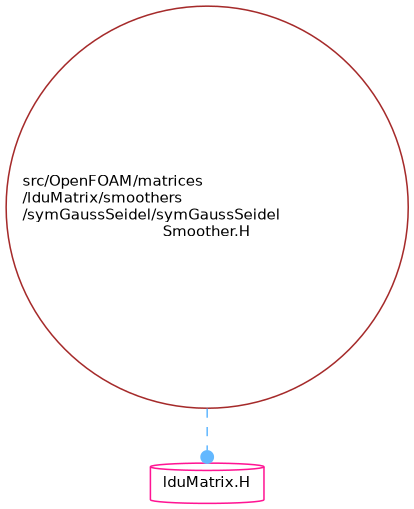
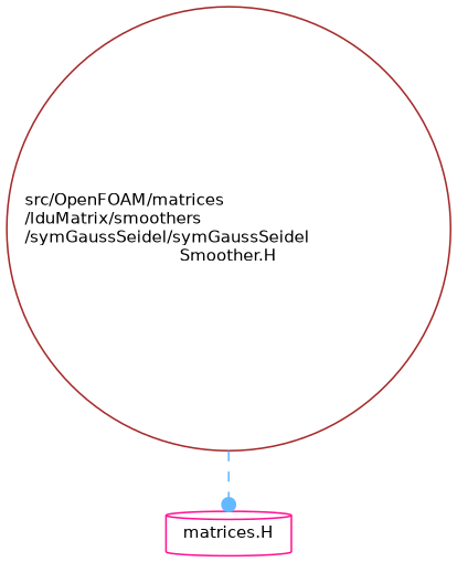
  digraph {
    node [fillcolor=white fontname=Helvetica fontsize=10 style=filled]
    n1 [color=brown fontcolor=black height=0.2 label="src/OpenFOAM/matrices\l/lduMatrix/smoothers\l/symGaussSeidel/symGaussSeidel\lSmoother.H" shape=circle width=0.4]
-   n2 [color=deeppink height=0.2 label="lduMatrix.H" shape=cylinder width=0.4]
+   n2 [color=deeppink height=0.2 label="matrices.H" shape=cylinder width=0.4]
    n1 -> n2 [color=steelblue1 fontname=Helvetica fontsize=10 labelfontname=Helvetica labelfontsize=10 style=dashed arrowhead=dot]
  }
